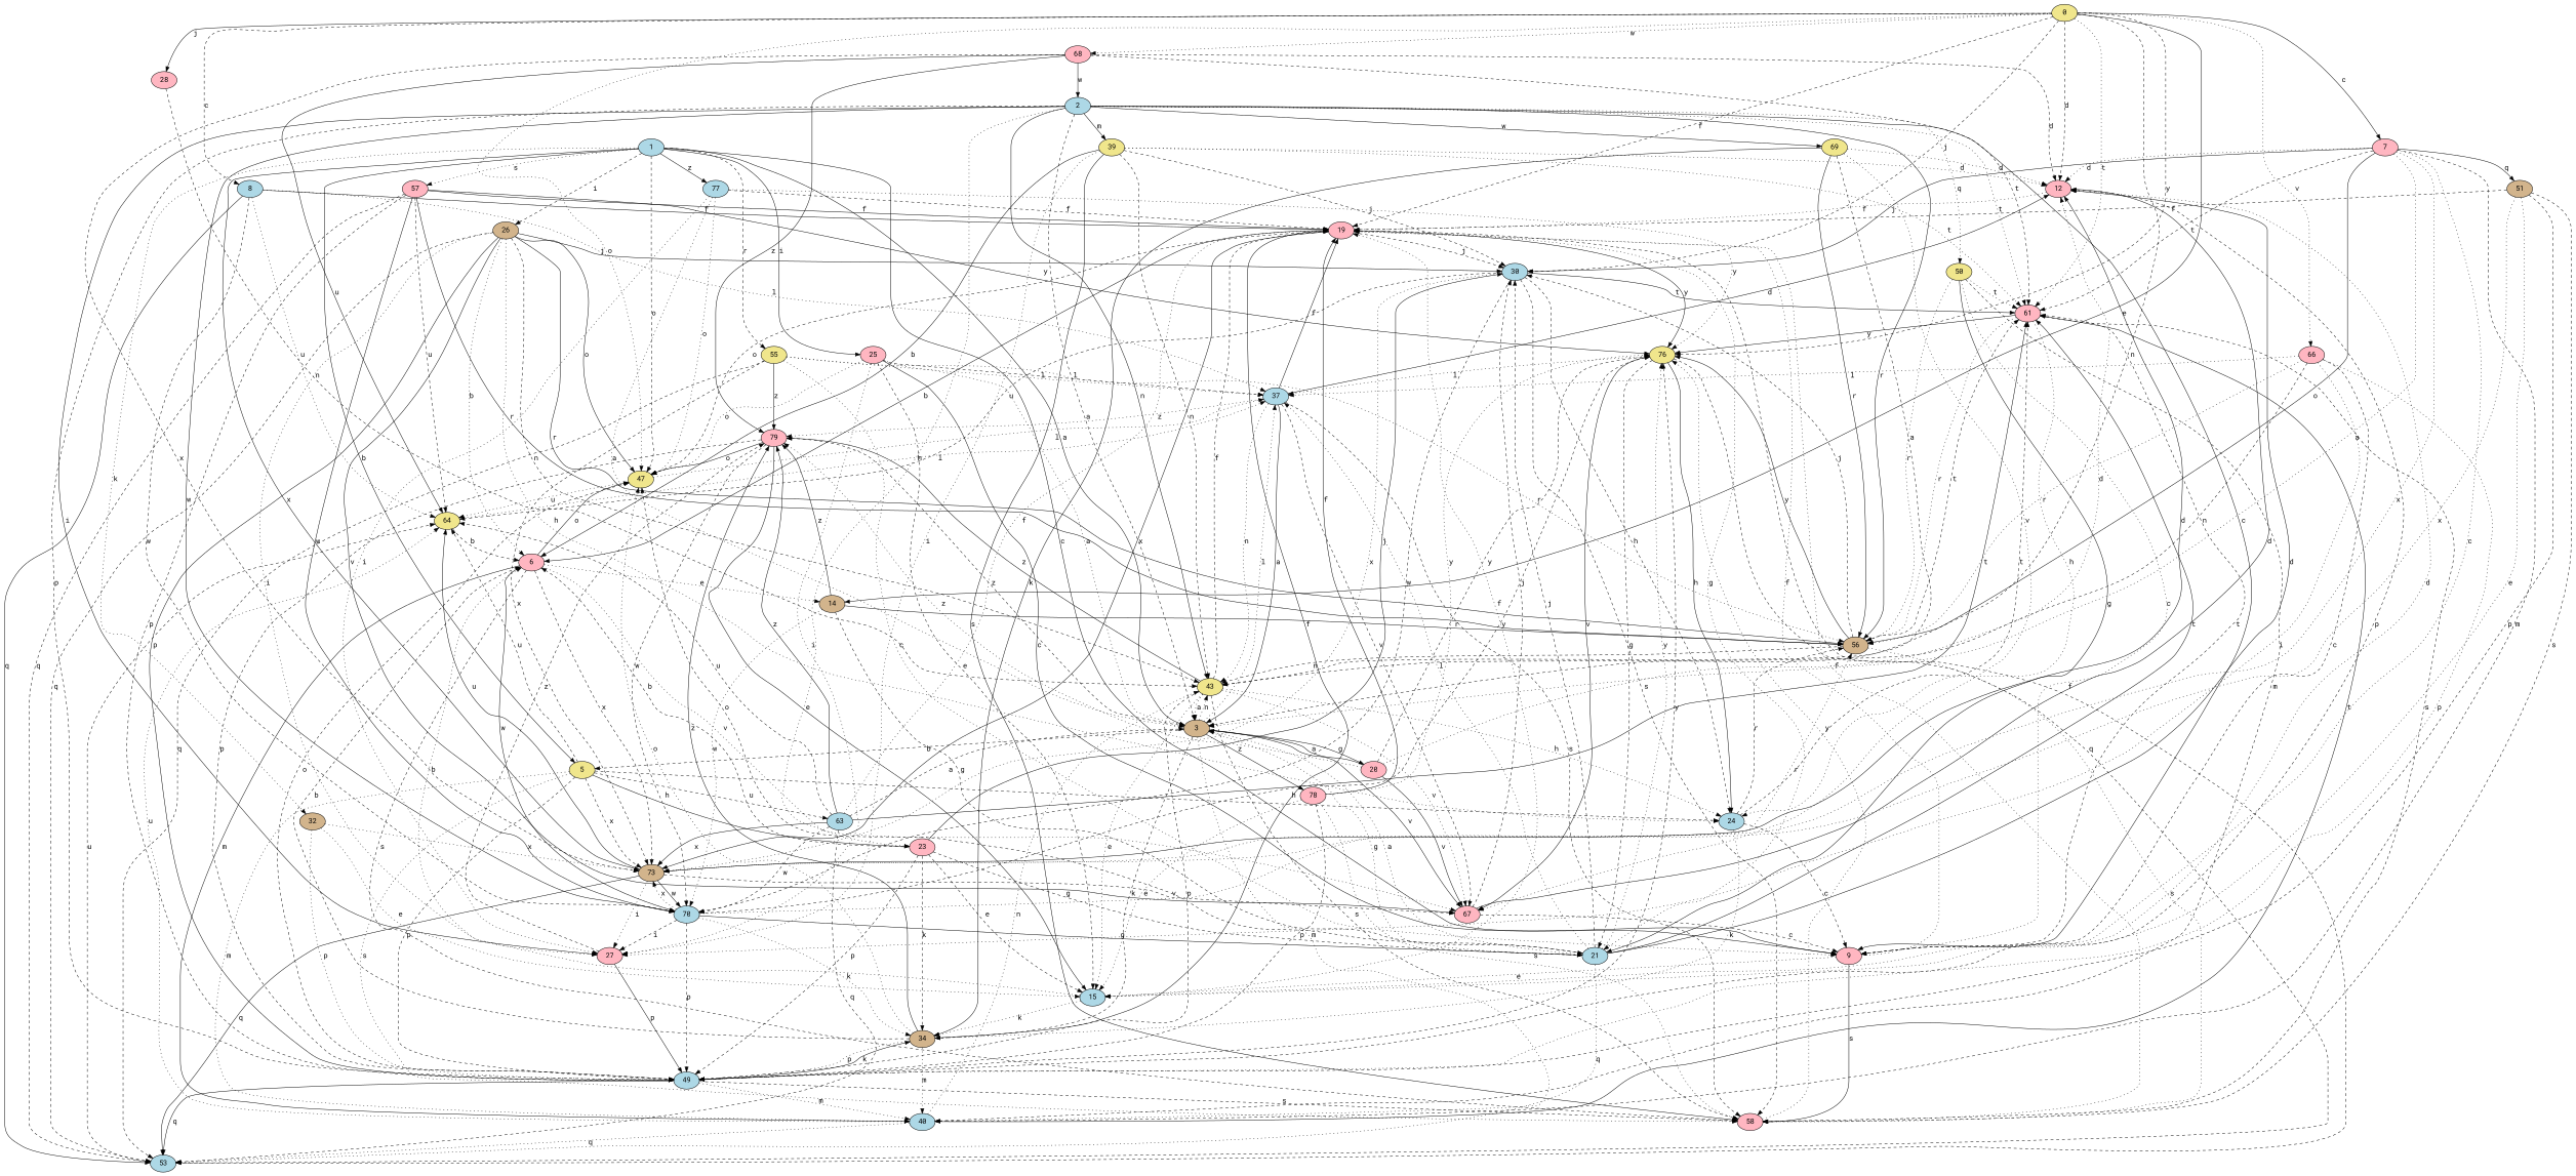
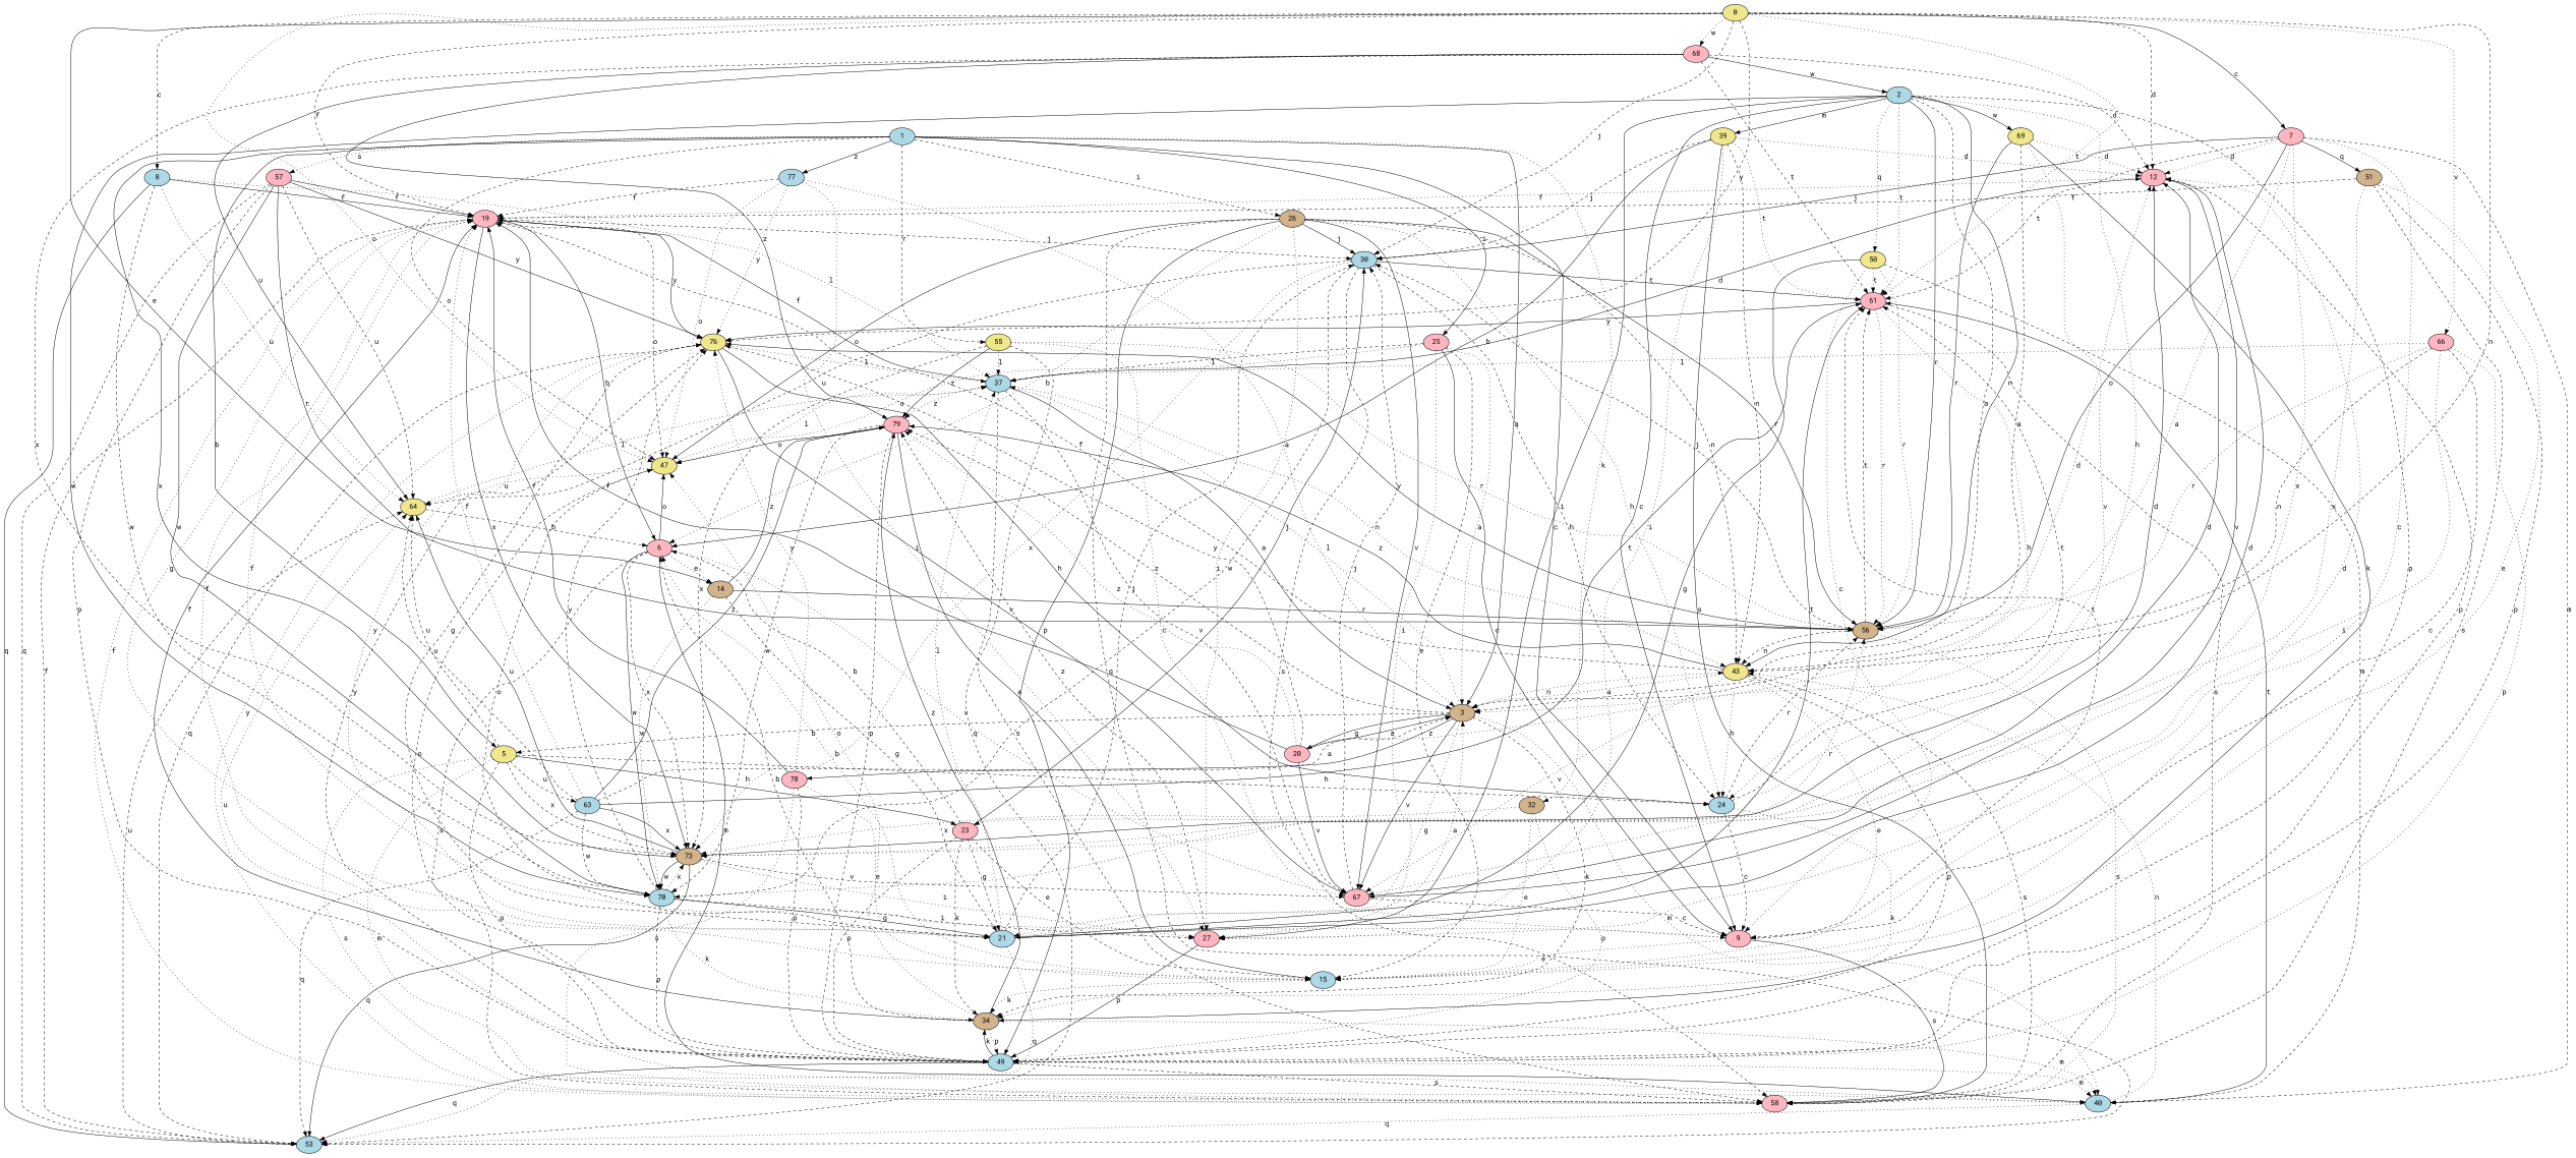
  strict digraph {
    fontname="Roboto Mono"
    node [fillcolor=lightpink fontname="Roboto Mono" style=filled]
    edge [fontname="Roboto Mono" style=dotted]
    0 [fillcolor=khaki]
    7
    8 [fillcolor=lightblue]
    12
    14 [fillcolor=tan]
    19
-   28
    30 [fillcolor=lightblue]
    43 [fillcolor=khaki]
    47 [fillcolor=khaki]
    61
    66
    68
    76 [fillcolor=khaki]
    3 [fillcolor=tan]
    9
    73 [fillcolor=tan]
    56 [fillcolor=tan]
    40 [fillcolor=lightblue]
    51 [fillcolor=tan]
    70 [fillcolor=lightblue]
    37 [fillcolor=lightblue]
    64 [fillcolor=khaki]
    53 [fillcolor=lightblue]
    49 [fillcolor=lightblue]
    67
    21 [fillcolor=lightblue]
    79
    6
    24 [fillcolor=lightblue]
    58
    15 [fillcolor=lightblue]
    27
    2 [fillcolor=lightblue]
    1 [fillcolor=lightblue]
    5 [fillcolor=khaki]
    25
    26 [fillcolor=tan]
    32 [fillcolor=tan]
    55 [fillcolor=khaki]
    57
    77 [fillcolor=lightblue]
    20
    34 [fillcolor=tan]
    78
    23
    63 [fillcolor=lightblue]
    39 [fillcolor=khaki]
    50 [fillcolor=khaki]
    69 [fillcolor=khaki]
    0 -> 7 [label=c style=solid]
    0 -> 8 [label=c style=dashed]
    0 -> 12 [label=d style=dashed]
    0 -> 14 [label=e style=solid]
    0 -> 19 [label=f style=dashed]
-   0 -> 28 [label=j style=solid]
    0 -> 30 [label=j style=dashed]
    0 -> 43 [label=n style=dashed]
    0 -> 47 [label=o]
    0 -> 61 [label=t]
    0 -> 66 [label=v]
    0 -> 68 [label=w]
    0 -> 76 [label=y style=dashed]
    7 -> 12 [label=d]
    7 -> 30 [label=j style=solid]
    7 -> 61 [label=t style=dashed]
    7 -> 3 [label=a]
    7 -> 9 [label=c]
    7 -> 73 [label=x]
    7 -> 56 [label=o style=solid]
    7 -> 40 [label=m style=dashed]
    7 -> 51 [label=q style=solid]
    8 -> 19 [label=f style=solid]
    8 -> 70 [label=w style=dashed]
    8 -> 37 [label=l]
    8 -> 64 [label=u]
    8 -> 53 [label=q style=solid]
    12 -> 19 [label=f]
    12 -> 49 [label=p style=dashed]
+   12 -> 67 [label=v style=solid]
    14 -> 56 [label=r style=solid]
    14 -> 70 [label=w]
    14 -> 21 [label=g style=dashed]
    14 -> 79 [label=z style=solid]
    19 -> 30 [label=j style=dashed]
    19 -> 47 [label=o style=dashed]
    19 -> 76 [label=y style=solid]
    19 -> 73 [label=x style=solid]
    19 -> 21 [label=g]
    19 -> 6 [label=b style=solid]
-   28 -> 43 [label=n style=dashed]
    30 -> 61 [label=t style=solid]
    30 -> 73 [label=x]
    30 -> 70 [label=w style=dashed]
    30 -> 64 [label=u style=dashed]
    30 -> 24 [label=h style=dashed]
    30 -> 58 [label=s style=dashed]
    43 -> 19 [label=f style=dashed]
    43 -> 3 [label=a]
    43 -> 49 [label=p style=dashed]
    43 -> 67 [label=v]
    43 -> 79 [label=z style=solid]
    43 -> 24 [label=h]
    43 -> 58 [label=s style=dashed]
    43 -> 15 [label=e]
    47 -> 37 [label=l]
    47 -> 64 [label=u]
    61 -> 76 [label=y style=solid]
    61 -> 56 [label=r]
    61 -> 24 [label=h]
    61 -> 58 [label=s style=dashed]
    66 -> 43 [label=n style=dashed]
    66 -> 9 [label=c style=dashed]
    66 -> 56 [label=r]
    66 -> 37 [label=l]
    66 -> 49 [label=p]
    66 -> 27 [label=i]
    68 -> 12 [label=d style=dashed]
    68 -> 61 [label=t style=dashed]
    68 -> 73 [label=x style=dashed]
    68 -> 64 [label=u style=solid]
    68 -> 79 [label=z style=solid]
    68 -> 2 [label=w style=solid]
    76 -> 37 [label=l]
    76 -> 53 [label=q style=dashed]
    76 -> 67 [label=v style=solid]
    76 -> 21 [label=g style=dashed]
    76 -> 24 [label=h style=solid]
    3 -> 43 [label=n]
    3 -> 40 [label=m]
    3 -> 37 [label=l]
    3 -> 67 [label=v style=solid]
    3 -> 21 [label=g]
    3 -> 79 [label=z style=dashed]
    3 -> 5 [label=b style=dashed]
    3 -> 20 [label=g style=solid]
    3 -> 34 [label=k style=dashed]
    3 -> 78 [label=z style=solid]
    9 -> 19 [label=f]
    9 -> 61 [label=t style=dashed]
    9 -> 58 [label=s style=solid]
    9 -> 15 [label=e]
    73 -> 12 [label=d style=solid]
    73 -> 70 [label=w style=solid]
    73 -> 64 [label=u style=solid]
    73 -> 53 [label=q style=solid]
    73 -> 67 [label=v style=dashed]
    73 -> 27 [label=i]
    56 -> 30 [label=j style=dashed]
    56 -> 43 [label=n style=dashed]
    56 -> 61 [label=t style=dashed]
    56 -> 76 [label=y style=solid]
    56 -> 58 [label=s]
    40 -> 43 [label=n]
    40 -> 61 [label=t style=solid]
    40 -> 64 [label=u]
    40 -> 53 [label=q]
    51 -> 19 [label=f style=dashed]
    51 -> 73 [label=x]
    51 -> 49 [label=p style=dashed]
    51 -> 58 [label=s style=dashed]
    51 -> 15 [label=e]
    70 -> 76 [label=y style=dashed]
    70 -> 73 [label=x]
    70 -> 56 [label=r]
    70 -> 49 [label=p style=dashed]
    70 -> 21 [label=g style=solid]
    70 -> 27 [label=i style=dashed]
    70 -> 34 [label=k]
    37 -> 12 [label=d style=solid]
    37 -> 19 [label=f style=solid]
    37 -> 43 [label=n]
    37 -> 3 [label=a style=solid]
    37 -> 67 [label=v style=dashed]
    37 -> 79 [label=z]
    37 -> 58 [label=s style=dashed]
    64 -> 37 [label=l]
    64 -> 6 [label=b style=dashed]
    53 -> 19 [label=f style=dashed]
    53 -> 64 [label=u style=dashed]
    49 -> 47 [label=o style=dashed]
    49 -> 76 [label=y style=dashed]
    49 -> 40 [label=m]
    49 -> 53 [label=q style=solid]
    49 -> 58 [label=s style=dashed]
    49 -> 34 [label=k style=solid]
    67 -> 12 [label=d style=solid]
    67 -> 30 [label=j style=dashed]
    67 -> 9 [label=c style=dashed]
    21 -> 12 [label=d style=solid]
    21 -> 30 [label=j style=dashed]
    21 -> 47 [label=o style=dashed]
    21 -> 61 [label=t style=solid]
    21 -> 76 [label=y]
    21 -> 3 [label=a]
    21 -> 37 [label=l]
    21 -> 53 [label=q]
    79 -> 47 [label=o style=solid]
    79 -> 70 [label=w style=dashed]
    79 -> 49 [label=p style=dashed]
    79 -> 15 [label=e style=solid]
    6 -> 14 [label=e]
    6 -> 47 [label=o style=solid]
    6 -> 73 [label=x style=dashed]
    6 -> 40 [label=m style=solid]
    6 -> 70 [label=w style=solid]
    6 -> 67 [label=v]
    6 -> 58 [label=s style=dashed]
    24 -> 61 [label=t style=dashed]
    24 -> 9 [label=c style=dashed]
    24 -> 56 [label=r style=dashed]
    24 -> 34 [label=k]
    58 -> 19 [label=f]
    58 -> 76 [label=y]
    15 -> 12 [label=d]
    15 -> 19 [label=f]
    15 -> 6 [label=b]
    15 -> 34 [label=k]
    27 -> 49 [label=p style=solid]
    27 -> 79 [label=z style=dashed]
    2 -> 43 [label=n style=solid]
    2 -> 61 [label=t]
    2 -> 3 [label=a style=dashed]
    2 -> 9 [label=c style=solid]
    2 -> 56 [label=r style=solid]
    2 -> 70 [label=w style=solid]
    2 -> 49 [label=p style=dashed]
    2 -> 27 [label=i style=solid]
    2 -> 23 [label=h]
    2 -> 39 [label=m style=solid]
    2 -> 50 [label=q]
    2 -> 69 [label=w style=solid]
    1 -> 47 [label=o style=dashed]
    1 -> 3 [label=a style=solid]
    1 -> 9 [label=c style=solid]
    1 -> 73 [label=x style=solid]
    1 -> 5 [label=b style=solid]
    1 -> 25 [label=i style=solid]
    1 -> 26 [label=i style=dashed]
    1 -> 32 [label=k]
    1 -> 55 [label=r style=dashed]
    1 -> 57 [label=s]
    1 -> 77 [label=z style=solid]
    5 -> 73 [label=x style=dashed]
    5 -> 40 [label=m]
    5 -> 64 [label=u style=dashed]
    5 -> 49 [label=p style=dashed]
    5 -> 24 [label=h style=dashed]
    5 -> 58 [label=s]
    5 -> 23 [label=h style=solid]
    5 -> 63 [label=u style=dashed]
    25 -> 47 [label=o]
    25 -> 3 [label=a]
    25 -> 9 [label=c style=solid]
    25 -> 37 [label=l style=dashed]
    25 -> 15 [label=e style=dashed]
    25 -> 27 [label=i]
    26 -> 30 [label=j style=solid]
    26 -> 43 [label=n style=dashed]
    26 -> 47 [label=o style=solid]
    26 -> 56 [label=r style=solid]
    26 -> 53 [label=q style=dashed]
    26 -> 49 [label=p style=solid]
    26 -> 67 [label=v style=solid]
    26 -> 6 [label=b]
    26 -> 24 [label=h]
    26 -> 27 [label=i]
    32 -> 73 [label=x]
    32 -> 49 [label=p]
    32 -> 15 [label=e]
    55 -> 9 [label=c]
    55 -> 73 [label=x style=dashed]
    55 -> 56 [label=r]
    55 -> 37 [label=l]
    55 -> 53 [label=q style=dashed]
    55 -> 79 [label=z style=solid]
    57 -> 19 [label=f style=solid]
    57 -> 76 [label=y style=solid]
    57 -> 56 [label=r style=solid]
    57 -> 70 [label=w style=solid]
    57 -> 64 [label=u style=dashed]
    57 -> 53 [label=q style=dashed]
    57 -> 49 [label=p style=dashed]
    77 -> 19 [label=f style=dashed]
    77 -> 47 [label=o]
    77 -> 76 [label=y]
    77 -> 3 [label=a]
    77 -> 27 [label=i]
    20 -> 12 [label=d]
+   20 -> 19 [label=f style=solid]
    20 -> 76 [label=y style=dashed]
    20 -> 3 [label=a style=solid]
    20 -> 67 [label=v style=solid]
    20 -> 79 [label=z]
    34 -> 19 [label=f style=solid]
    34 -> 47 [label=o]
    34 -> 40 [label=m]
    34 -> 49 [label=p]
    34 -> 79 [label=z style=solid]
    34 -> 6 [label=b style=dashed]
    78 -> 19 [label=f style=solid]
    78 -> 76 [label=y]
    78 -> 49 [label=p style=dashed]
    78 -> 58 [label=s]
    78 -> 15 [label=e]
    23 -> 30 [label=j style=solid]
    23 -> 49 [label=p style=dashed]
    23 -> 21 [label=g style=dashed]
    23 -> 6 [label=b style=dashed]
    23 -> 15 [label=e style=dashed]
    23 -> 34 [label=k style=dashed]
    63 -> 19 [label=f]
    63 -> 61 [label=t style=solid]
    63 -> 3 [label=a style=dashed]
    63 -> 73 [label=x style=solid]
    63 -> 70 [label=w style=dashed]
    63 -> 64 [label=u style=dashed]
    63 -> 53 [label=q style=dashed]
    63 -> 79 [label=z style=solid]
    39 -> 12 [label=d]
    39 -> 30 [label=j style=dashed]
    39 -> 43 [label=n style=dashed]
    39 -> 61 [label=t]
    39 -> 6 [label=b style=solid]
    39 -> 58 [label=s style=solid]
    39 -> 27 [label=i]
    50 -> 61 [label=t]
    50 -> 9 [label=c]
    50 -> 56 [label=r]
    50 -> 40 [label=m style=dashed]
    50 -> 21 [label=g style=solid]
    69 -> 12 [label=d]
    69 -> 3 [label=a style=dashed]
    69 -> 56 [label=r style=solid]
    69 -> 67 [label=v]
    69 -> 34 [label=k style=solid]
  }
